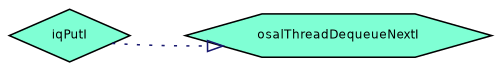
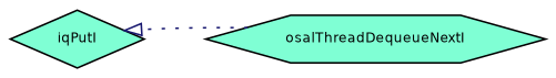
  digraph {
    rankdir=LR
    node [color=black fillcolor=aquamarine fontname=Helvetica fontsize=8 style=filled]
    n1 [fontcolor=black height=0.2 label=iqPutI shape=diamond width=0.4]
    n2 [height=0.2 label=osalThreadDequeueNextI shape=hexagon width=0.4]
-   n1 -> n2 [color=midnightblue fontname=Helvetica fontsize=8 labelfontname=Helvetica labelfontsize=8 style=dotted arrowhead=onormal]
+   n2 -> n1 [color=midnightblue fontname=Helvetica fontsize=8 labelfontname=Helvetica labelfontsize=8 style=dotted arrowhead=onormal]
  }
